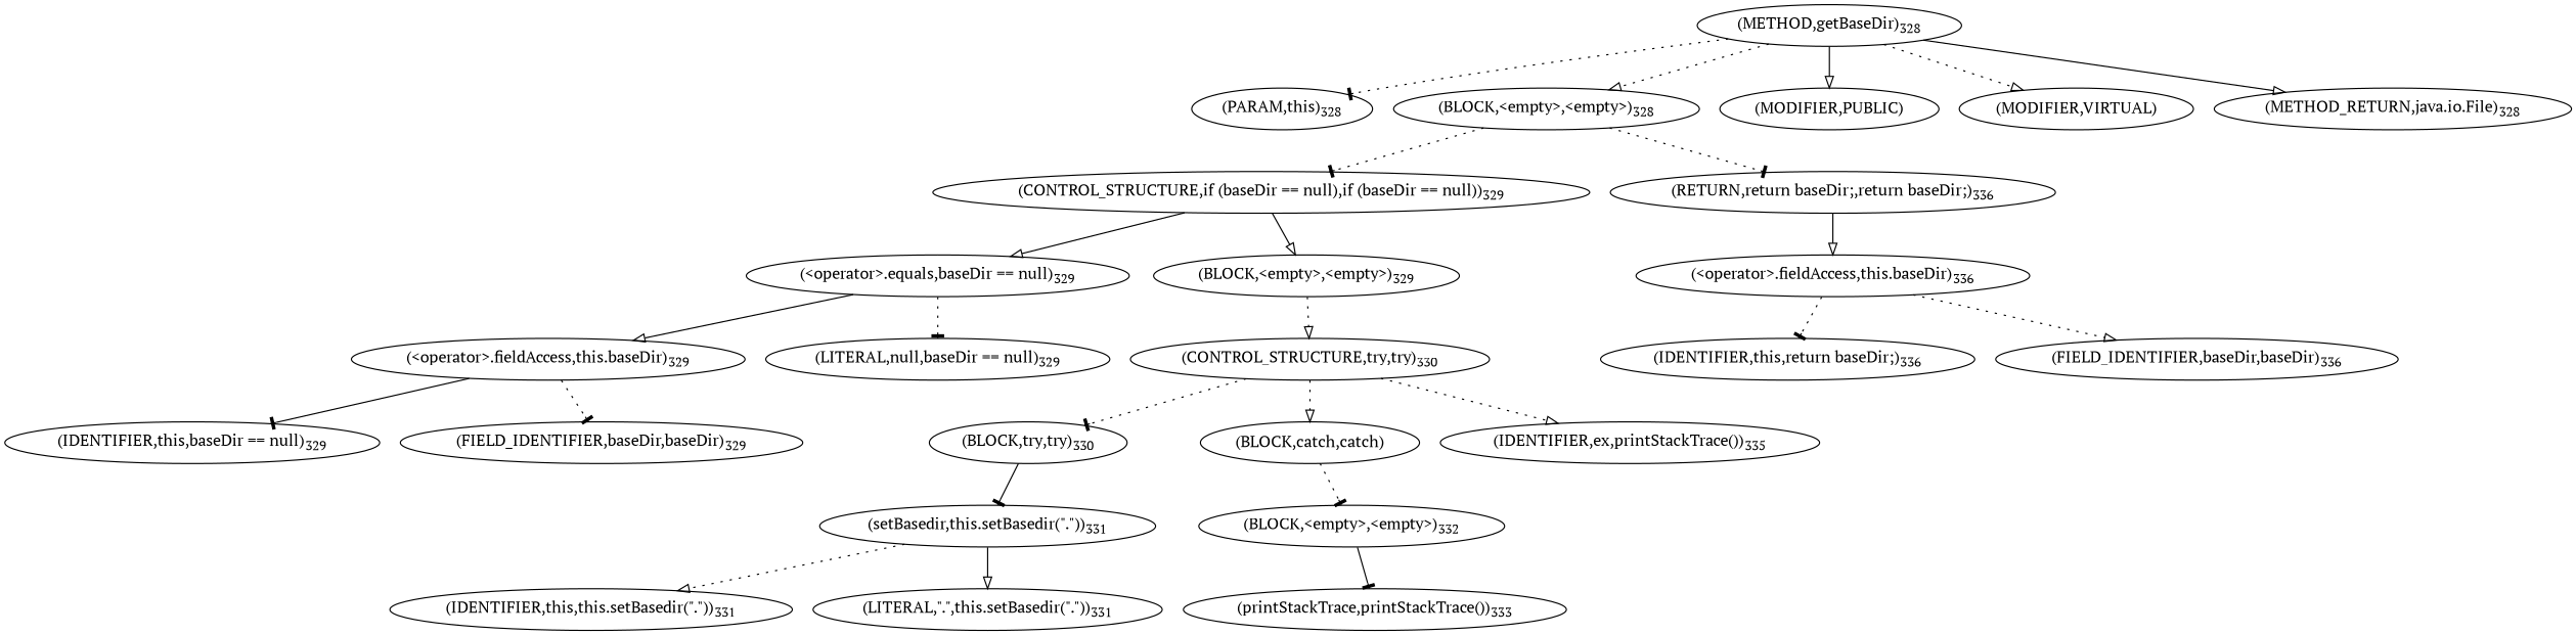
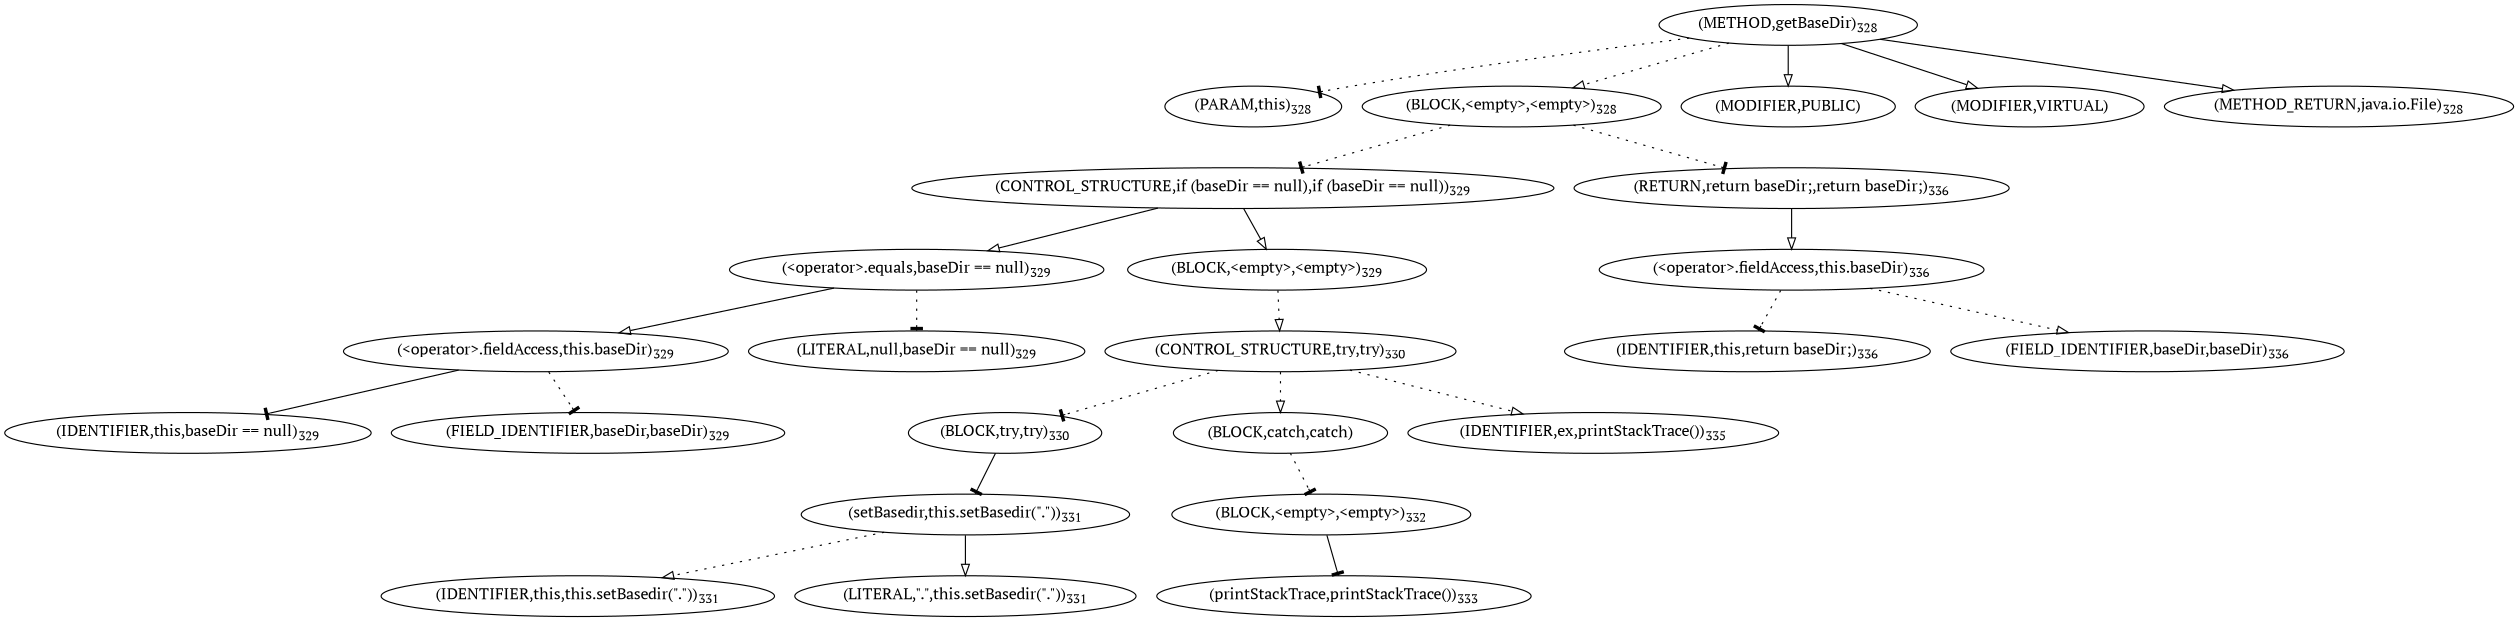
  digraph {
    fontname="PT Serif"
    node [fontname="PT Serif"]
    edge [arrowhead=onormal fontname="PT Serif" style=dotted]
    n1 [label=<(METHOD,getBaseDir)<SUB>328</SUB>>]
    n2 [label=<(PARAM,this)<SUB>328</SUB>>]
    n3 [label=<(BLOCK,&lt;empty&gt;,&lt;empty&gt;)<SUB>328</SUB>>]
    n4 [label=<(MODIFIER,PUBLIC)>]
    n5 [label=<(MODIFIER,VIRTUAL)>]
    n6 [label=<(METHOD_RETURN,java.io.File)<SUB>328</SUB>>]
    n7 [label=<(CONTROL_STRUCTURE,if (baseDir == null),if (baseDir == null))<SUB>329</SUB>>]
    n8 [label=<(RETURN,return baseDir;,return baseDir;)<SUB>336</SUB>>]
    n9 [label=<(&lt;operator&gt;.equals,baseDir == null)<SUB>329</SUB>>]
    n10 [label=<(BLOCK,&lt;empty&gt;,&lt;empty&gt;)<SUB>329</SUB>>]
    n11 [label=<(&lt;operator&gt;.fieldAccess,this.baseDir)<SUB>336</SUB>>]
    n12 [label=<(&lt;operator&gt;.fieldAccess,this.baseDir)<SUB>329</SUB>>]
    n13 [label=<(LITERAL,null,baseDir == null)<SUB>329</SUB>>]
    n14 [label=<(CONTROL_STRUCTURE,try,try)<SUB>330</SUB>>]
    n15 [label=<(IDENTIFIER,this,baseDir == null)<SUB>329</SUB>>]
    n16 [label=<(FIELD_IDENTIFIER,baseDir,baseDir)<SUB>329</SUB>>]
    n17 [label=<(BLOCK,try,try)<SUB>330</SUB>>]
    n18 [label=<(BLOCK,catch,catch)>]
    n19 [label=<(IDENTIFIER,ex,printStackTrace())<SUB>335</SUB>>]
    n20 [label=<(setBasedir,this.setBasedir(&quot;.&quot;))<SUB>331</SUB>>]
    n21 [label=<(BLOCK,&lt;empty&gt;,&lt;empty&gt;)<SUB>332</SUB>>]
    n22 [label=<(IDENTIFIER,this,this.setBasedir(&quot;.&quot;))<SUB>331</SUB>>]
    n23 [label=<(LITERAL,&quot;.&quot;,this.setBasedir(&quot;.&quot;))<SUB>331</SUB>>]
    n24 [label=<(printStackTrace,printStackTrace())<SUB>333</SUB>>]
    n25 [label=<(IDENTIFIER,this,return baseDir;)<SUB>336</SUB>>]
    n26 [label=<(FIELD_IDENTIFIER,baseDir,baseDir)<SUB>336</SUB>>]
    n1 -> n2 [arrowhead=tee]
    n1 -> n3
    n1 -> n4 [style=solid]
-   n1 -> n5
+   n1 -> n5 [style=solid]
    n1 -> n6 [style=solid]
    n3 -> n7 [arrowhead=tee]
    n3 -> n8 [arrowhead=tee]
    n7 -> n9 [style=solid]
    n7 -> n10 [style=solid]
    n8 -> n11 [style=solid]
    n9 -> n12 [style=solid]
    n9 -> n13 [arrowhead=tee]
    n10 -> n14
    n11 -> n25 [arrowhead=tee]
    n11 -> n26
    n12 -> n15 [arrowhead=tee style=solid]
    n12 -> n16 [arrowhead=tee]
    n14 -> n17 [arrowhead=tee]
    n14 -> n18
    n14 -> n19
    n17 -> n20 [arrowhead=tee style=solid]
    n18 -> n21 [arrowhead=tee]
    n20 -> n22
    n20 -> n23 [style=solid]
    n21 -> n24 [arrowhead=tee style=solid]
  }
